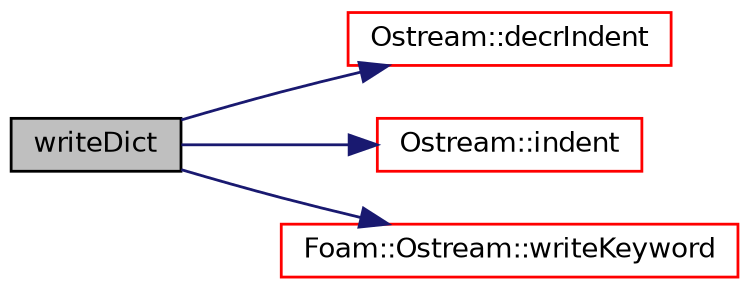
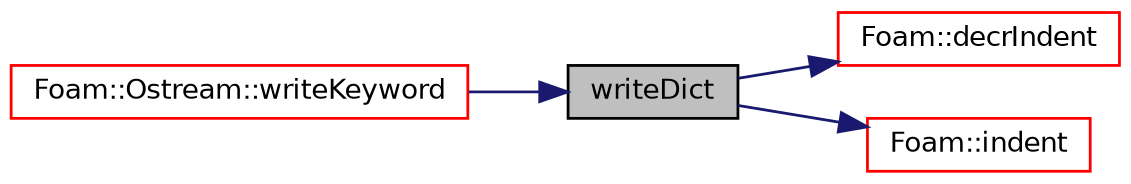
  digraph {
    rankdir=LR
    node [color=red fontname=Helvetica fontsize=10 shape=record]
    edge [color=midnightblue fontname=Helvetica fontsize=10 labelfontname=Helvetica labelfontsize=10 style=solid]
    n1 [color=black fillcolor=grey75 fontcolor=black height=0.2 label=writeDict style=filled width=0.4]
-   n2 [height=0.2 label="Ostream::decrIndent" width=0.4]
-   n3 [height=0.2 label="Ostream::indent" width=0.4]
+   n2 [height=0.2 label="Foam::decrIndent" width=0.4]
+   n3 [height=0.2 label="Foam::indent" width=0.4]
    n4 [height=0.2 label="Foam::Ostream::writeKeyword" width=0.4]
    n1 -> n2
    n1 -> n3
-   n1 -> n4
+   n4 -> n1
  }
